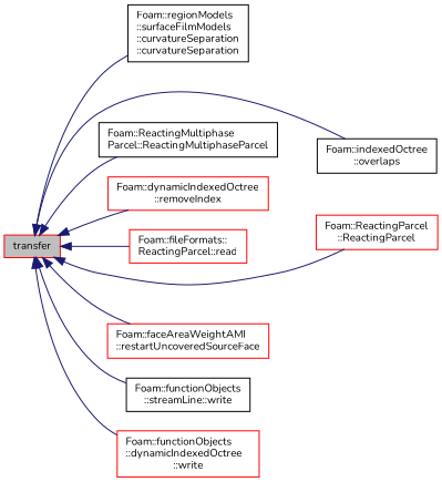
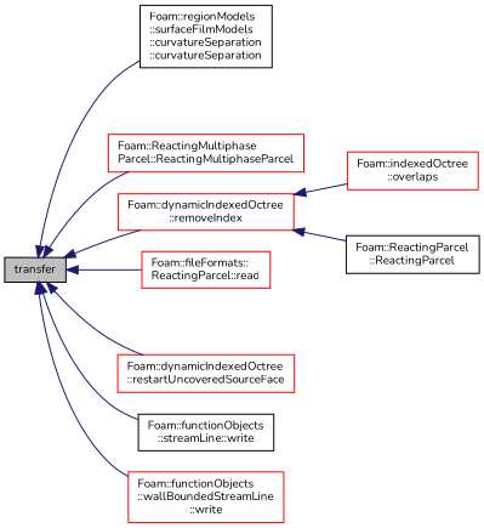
  digraph {
    fontname=Nunito
    rankdir=LR
    node [color=black fontname=Nunito fontsize=10 shape=record]
    edge [color=midnightblue dir=back fontname=Nunito fontsize=10 labelfontname=Helvetica labelfontsize=10 style=solid]
-   n1 [color=red fillcolor=grey75 fontcolor=black height=0.2 label=transfer style=filled width=0.4]
+   n1 [fillcolor=grey75 fontcolor=black height=0.2 label=transfer style=filled width=0.4]
    n2 [height=0.2 label="Foam::regionModels\l::surfaceFilmModels\l::curvatureSeparation\l::curvatureSeparation" width=0.4]
-   n3 [height=0.2 label="Foam::indexedOctree\l::overlaps" width=0.4]
-   n4 [height=0.2 label="Foam::ReactingMultiphase\lParcel::ReactingMultiphaseParcel" width=0.4]
-   n5 [color=red height=0.2 label="Foam::ReactingParcel\l::ReactingParcel" width=0.4]
+   n3 [color=red height=0.2 label="Foam::indexedOctree\l::overlaps" width=0.4]
+   n4 [color=red height=0.2 label="Foam::ReactingMultiphase\lParcel::ReactingMultiphaseParcel" width=0.4]
+   n5 [height=0.2 label="Foam::ReactingParcel\l::ReactingParcel" width=0.4]
    n6 [color=red height=0.2 label="Foam::fileFormats::\lReactingParcel::read" width=0.4]
    n7 [color=red height=0.2 label="Foam::dynamicIndexedOctree\l::removeIndex" width=0.4]
-   n8 [color=red height=0.2 label="Foam::faceAreaWeightAMI\l::restartUncoveredSourceFace" width=0.4]
+   n8 [color=red height=0.2 label="Foam::dynamicIndexedOctree\l::restartUncoveredSourceFace" width=0.4]
    n9 [height=0.2 label="Foam::functionObjects\l::streamLine::write" width=0.4]
-   n10 [color=red height=0.2 label="Foam::functionObjects\l::dynamicIndexedOctree\l::write" width=0.4]
+   n10 [color=red height=0.2 label="Foam::functionObjects\l::wallBoundedStreamLine\l::write" width=0.4]
    n1 -> n2
-   n1 -> n3
+   n7 -> n3
    n1 -> n4
-   n1 -> n5
+   n7 -> n5
    n1 -> n6
    n1 -> n7
    n1 -> n8
    n1 -> n9
    n1 -> n10
  }
